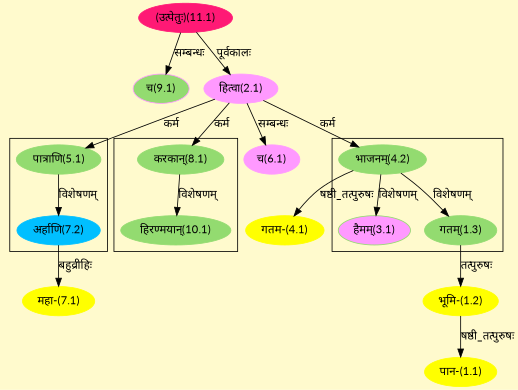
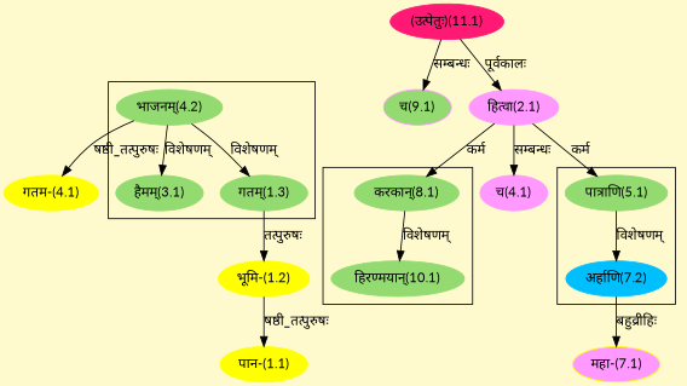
  digraph {
    bgcolor=lemonchiffon1
    compound=true
    fontname=Lato
    rankdir=BT
    node [color="#93DB70" fontname=Lato style=filled]
    edge [dir=back fontname=Lato]
    n1 [label="गतम्(1.3)"]
    n2 [label="भाजनम्(4.2)"]
-   n3 [label="हैमम्(3.1)" fillcolor="#FF99FF"]
+   n3 [label="हैमम्(3.1)"]
    n4 [color="#00BFFF" label="अर्हाणि(7.2)"]
    n5 [label="पात्राणि(5.1)"]
    n6 [label="हिरण्मयान्(10.1)"]
    n7 [label="करकान्(8.1)"]
    n8 [color="#FF99FF" label="हित्वा(2.1)"]
    n9 [color="#FF1975" label="(उत्पेतुः)(11.1)"]
    n10 [color="#FFFF00" label="पान-(1.1)"]
    n11 [color="#FFFF00" label="भूमि-(1.2)"]
    n12 [color="#FFFF00" label="गतम-(4.1)"]
-   n13 [color="#FF99FF" label="च(6.1)"]
-   n14 [color="#FFFF00" label="महा-(7.1)"]
+   n13 [color="#FF99FF" label="च(4.1)"]
+   n14 [color="#FFFF00" label="महा-(7.1)" fillcolor="#FF99FF"]
    n15 [color="#FF99FF" fillcolor="#93DB70" label="च(9.1)"]
    subgraph cluster_1 {
      n1
      n2
      n3
    }
    subgraph cluster_2 {
      n4
      n5
    }
    subgraph cluster_3 {
      n6
      n7
    }
    n1 -> n2 [label="विशेषणम्"]
-   n2 -> n8 [label="कर्म"]
    n3 -> n2 [label="विशेषणम्"]
    n4 -> n5 [label="विशेषणम्"]
    n5 -> n8 [label="कर्म"]
    n6 -> n7 [label="विशेषणम्"]
    n7 -> n8 [label="कर्म"]
    n8 -> n9 [label="पूर्वकालः"]
    n10 -> n11 [label="षष्ठी_तत्पुरुषः"]
    n11 -> n1 [label="तत्पुरुषः"]
    n12 -> n2 [label="षष्ठी_तत्पुरुषः"]
    n13 -> n8 [label="सम्बन्धः"]
    n14 -> n4 [label="बहुव्रीहिः"]
    n15 -> n9 [label="सम्बन्धः"]
  }
